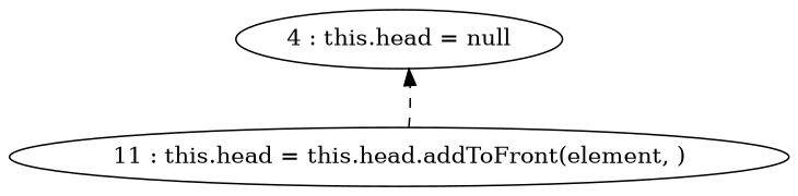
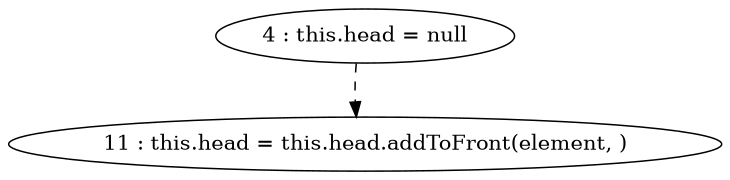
  digraph {
    "4 : this.head = null"
    "11 : this.head = this.head.addToFront(element, )"
-   "11 : this.head = this.head.addToFront(element, )" -> "4 : this.head = null" [style=dashed]
+   "4 : this.head = null" -> "11 : this.head = this.head.addToFront(element, )" [style=dashed]
  }
